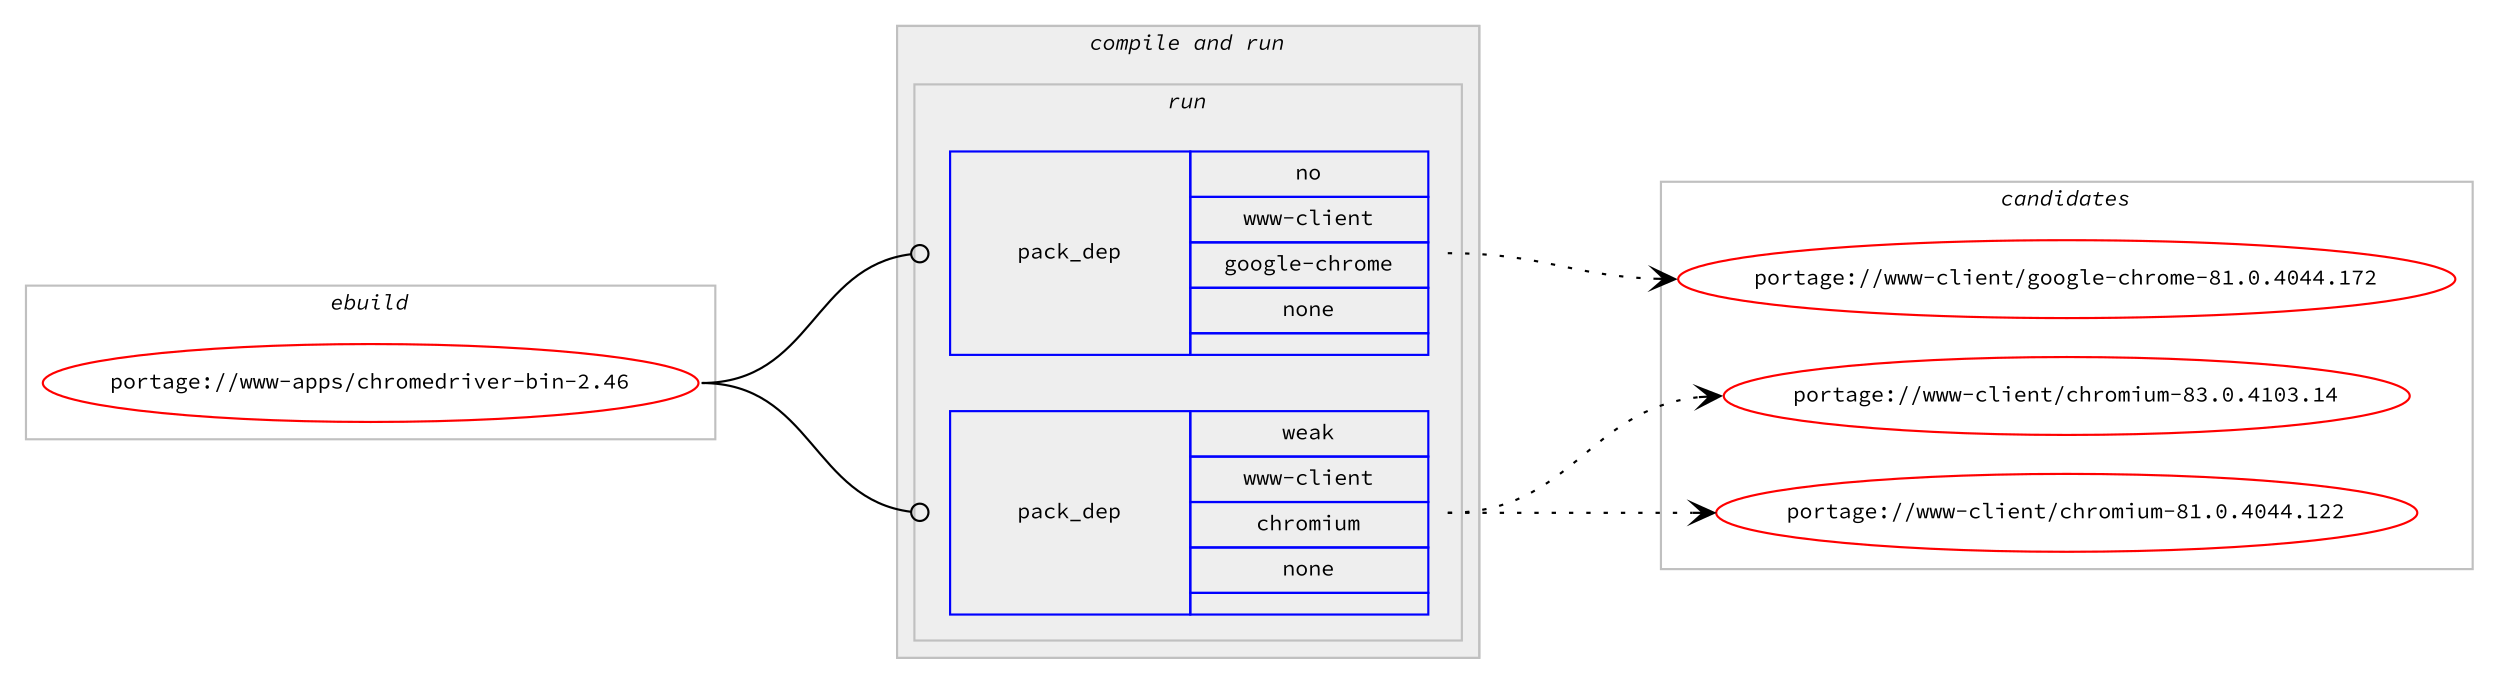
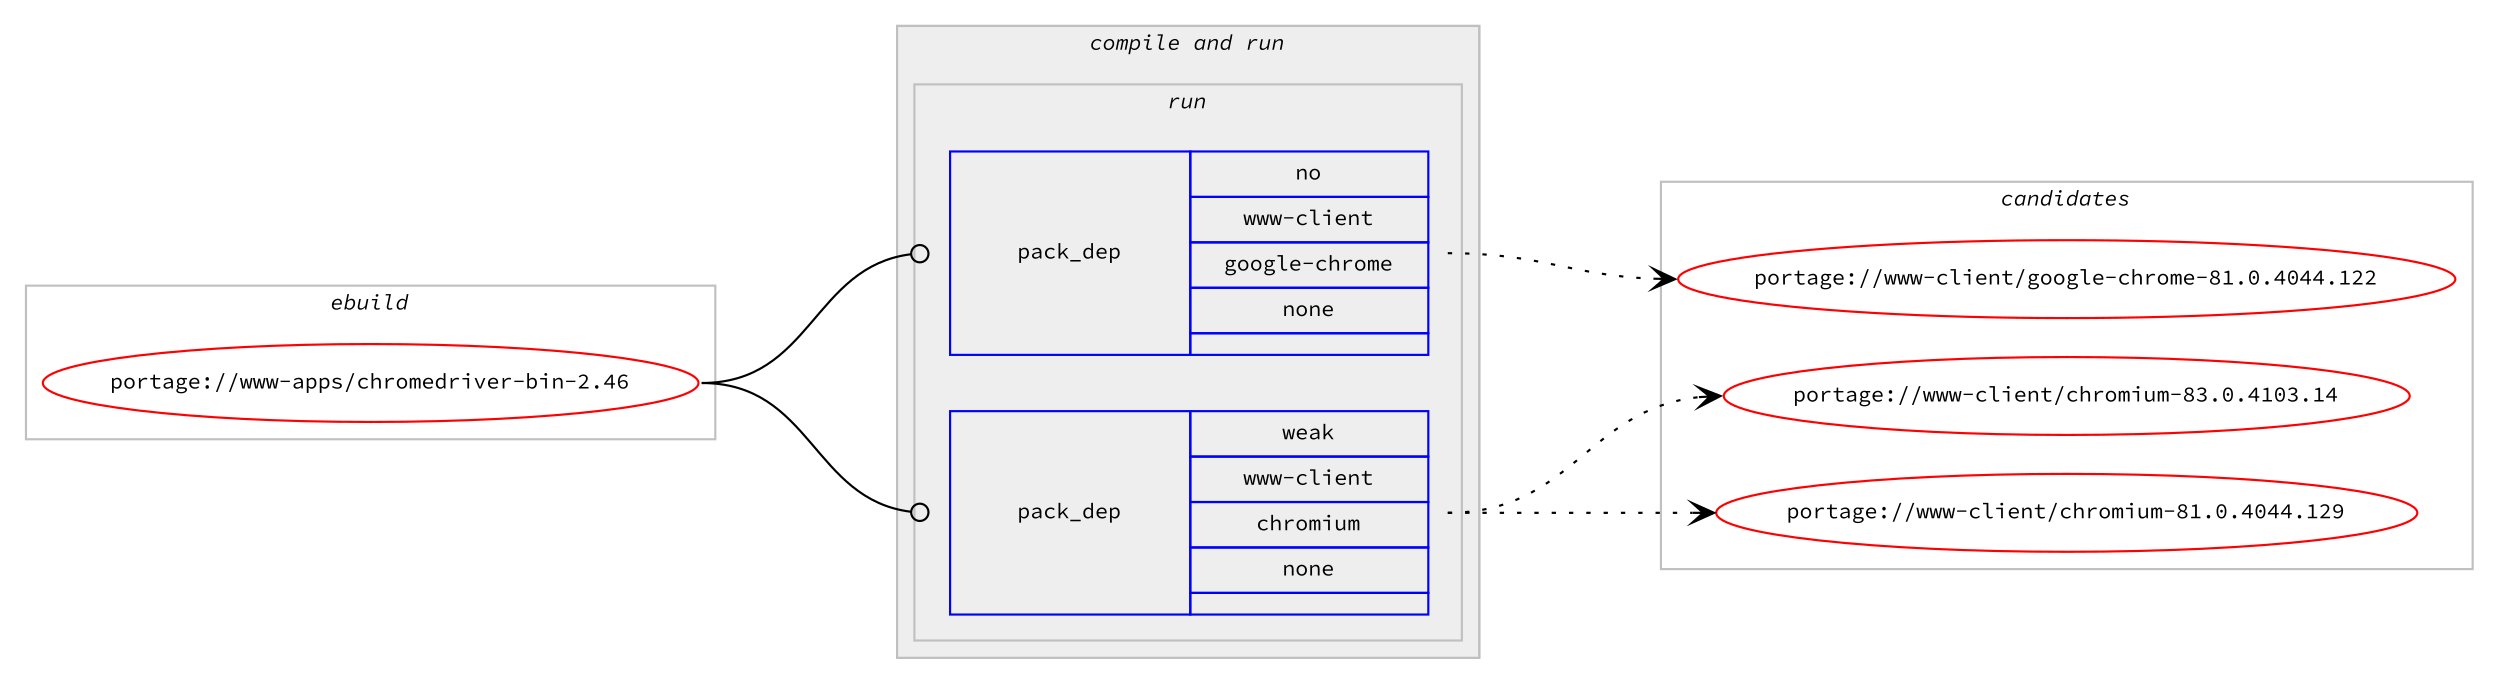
  digraph {
    compound=true
    concentrate=true
    fontname="Source Code Pro"
    fontsize=10
    newrank=true
    rankdir=LR
    ranksep=1.5
    node [color=red fontname="Source Code Pro" fontsize=10]
    edge [arrowhead=vee fontname="Source Code Pro" headport=w style=dotted tailport=e weight=100]
    n1 [label="portage://www-apps/chromedriver-bin-2.46" width=4]
    n2 [color=blue label=<<TABLE BORDER="0" CELLBORDER="1" CELLSPACING="0" CELLPADDING="4" WIDTH="220"><TR><TD ROWSPAN="6" CELLPADDING="30">pack_dep</TD></TR><TR><TD WIDTH="110">no</TD></TR><TR><TD>www-client</TD></TR><TR><TD>google-chrome</TD></TR><TR><TD>none</TD></TR><TR><TD></TD></TR></TABLE>> shape=none]
    n3 [color=blue label=<<TABLE BORDER="0" CELLBORDER="1" CELLSPACING="0" CELLPADDING="4" WIDTH="220"><TR><TD ROWSPAN="6" CELLPADDING="30">pack_dep</TD></TR><TR><TD WIDTH="110">weak</TD></TR><TR><TD>www-client</TD></TR><TR><TD>chromium</TD></TR><TR><TD>none</TD></TR><TR><TD></TD></TR></TABLE>> shape=none]
-   n4 [label="portage://www-client/google-chrome-81.0.4044.172" width=4]
+   n4 [label="portage://www-client/google-chrome-81.0.4044.122" width=4]
    n5 [label="portage://www-client/chromium-83.0.4103.14" width=4]
-   n6 [label="portage://www-client/chromium-81.0.4044.122" width=4]
+   n6 [label="portage://www-client/chromium-81.0.4044.129" width=4]
    subgraph cluster_1 {
      color=gray
      label=<<i>ebuild</i>>
      rank=same
      n1
    }
    subgraph cluster_2 {
      color=gray
      label=<<i>dependencies</i>>
      subgraph cluster_3 {
        color=gray
        fillcolor="#eeeeee"
        label=<<i>compile</i>>
        style=filled
      }
      subgraph cluster_4 {
        color=gray
        fillcolor="#eeeeee"
        label=<<i>compile and run</i>>
        style=filled
      }
      subgraph cluster_5 {
        color=gray
        fillcolor="#eeeeee"
        label=<<i>run</i>>
        style=filled
        subgraph sub_6 {
          color=gray
          fillcolor="#eeeeee"
          label=<<i>run</i>>
          style=filled
          n2
        }
        subgraph sub_7 {
          color=gray
          fillcolor="#eeeeee"
          label=<<i>run</i>>
          style=filled
          n3
        }
      }
    }
    subgraph cluster_8 {
      color=gray
      label=<<i>candidates</i>>
      rank=same
      subgraph sub_9 {
        color=black
        label=<<i>candidates</i>>
        nodesep=1
        rank=same
        n4
      }
      subgraph sub_10 {
        color=black
        label=<<i>candidates</i>>
        nodesep=1
        rank=same
        n5
        n6
      }
    }
    n1 -> n2 [arrowhead=odot style=solid weight=20]
    n1 -> n3 [arrowhead=odot style=solid weight=20]
    n2 -> n4
    n3 -> n5
    n3 -> n6
  }
